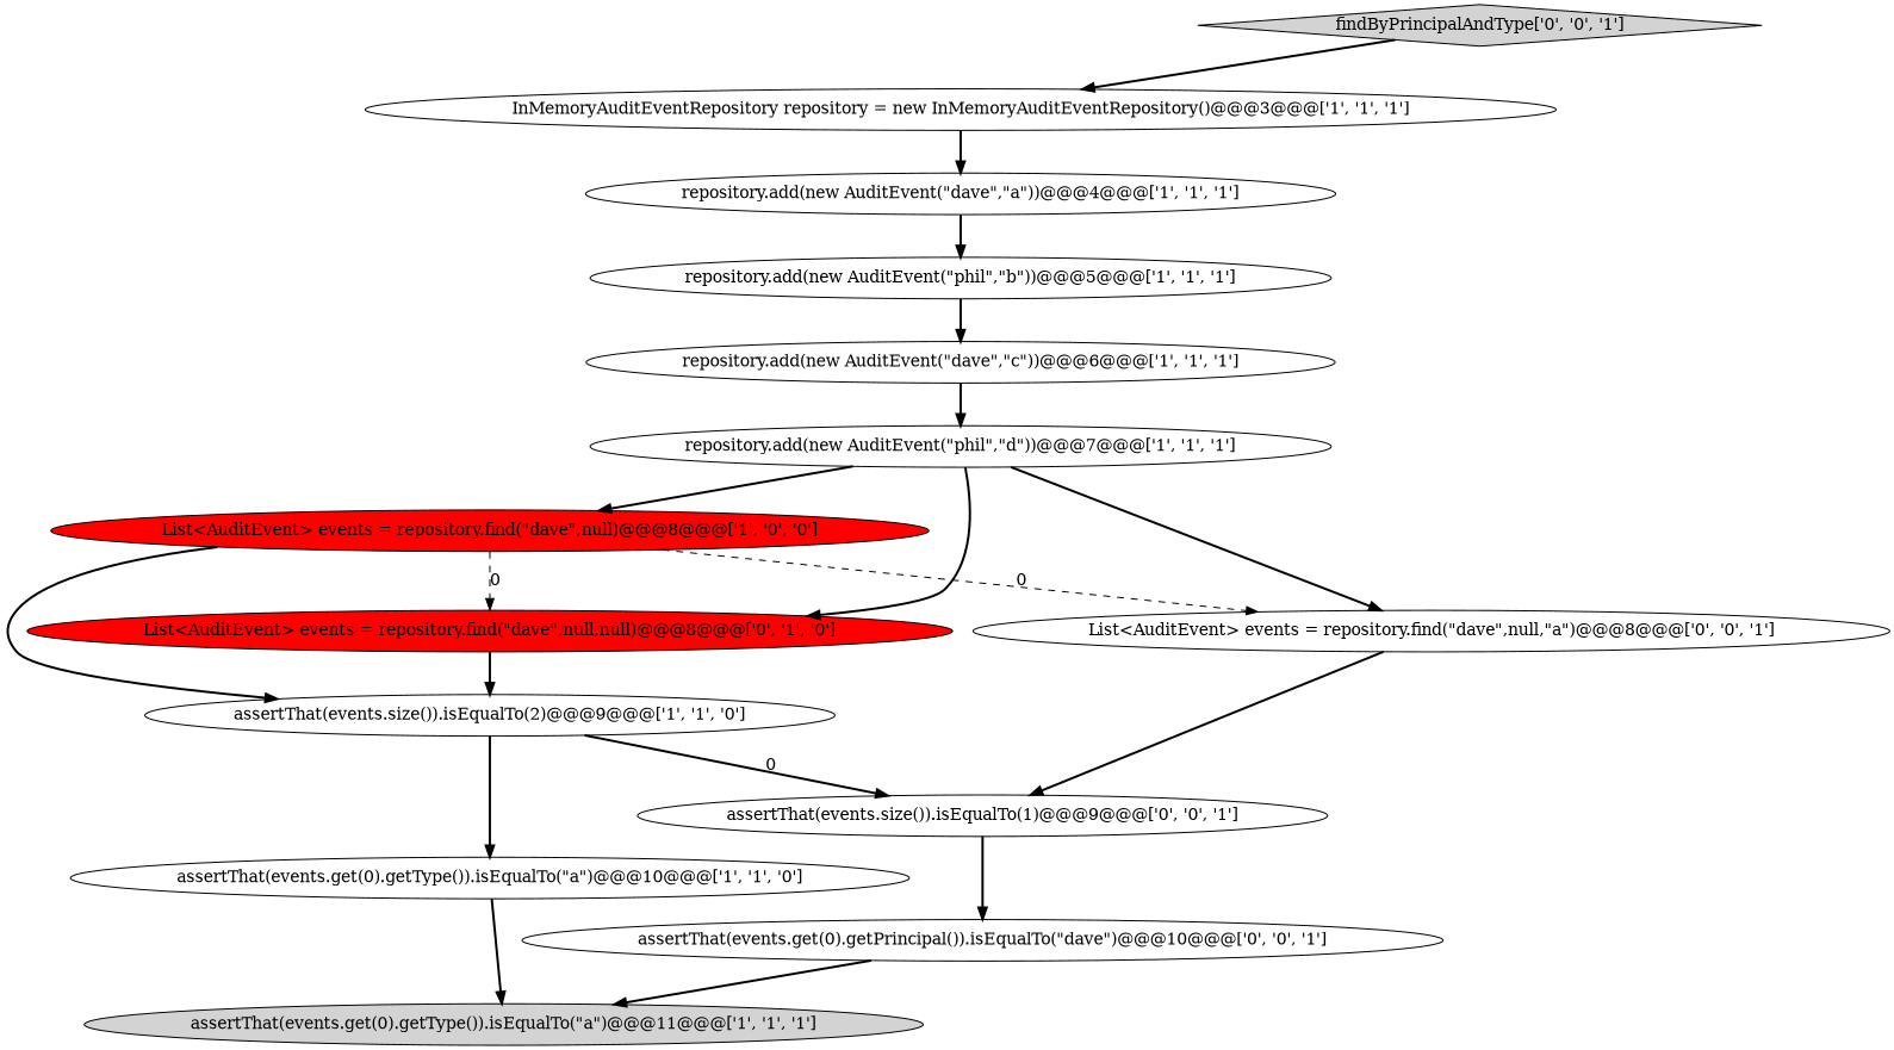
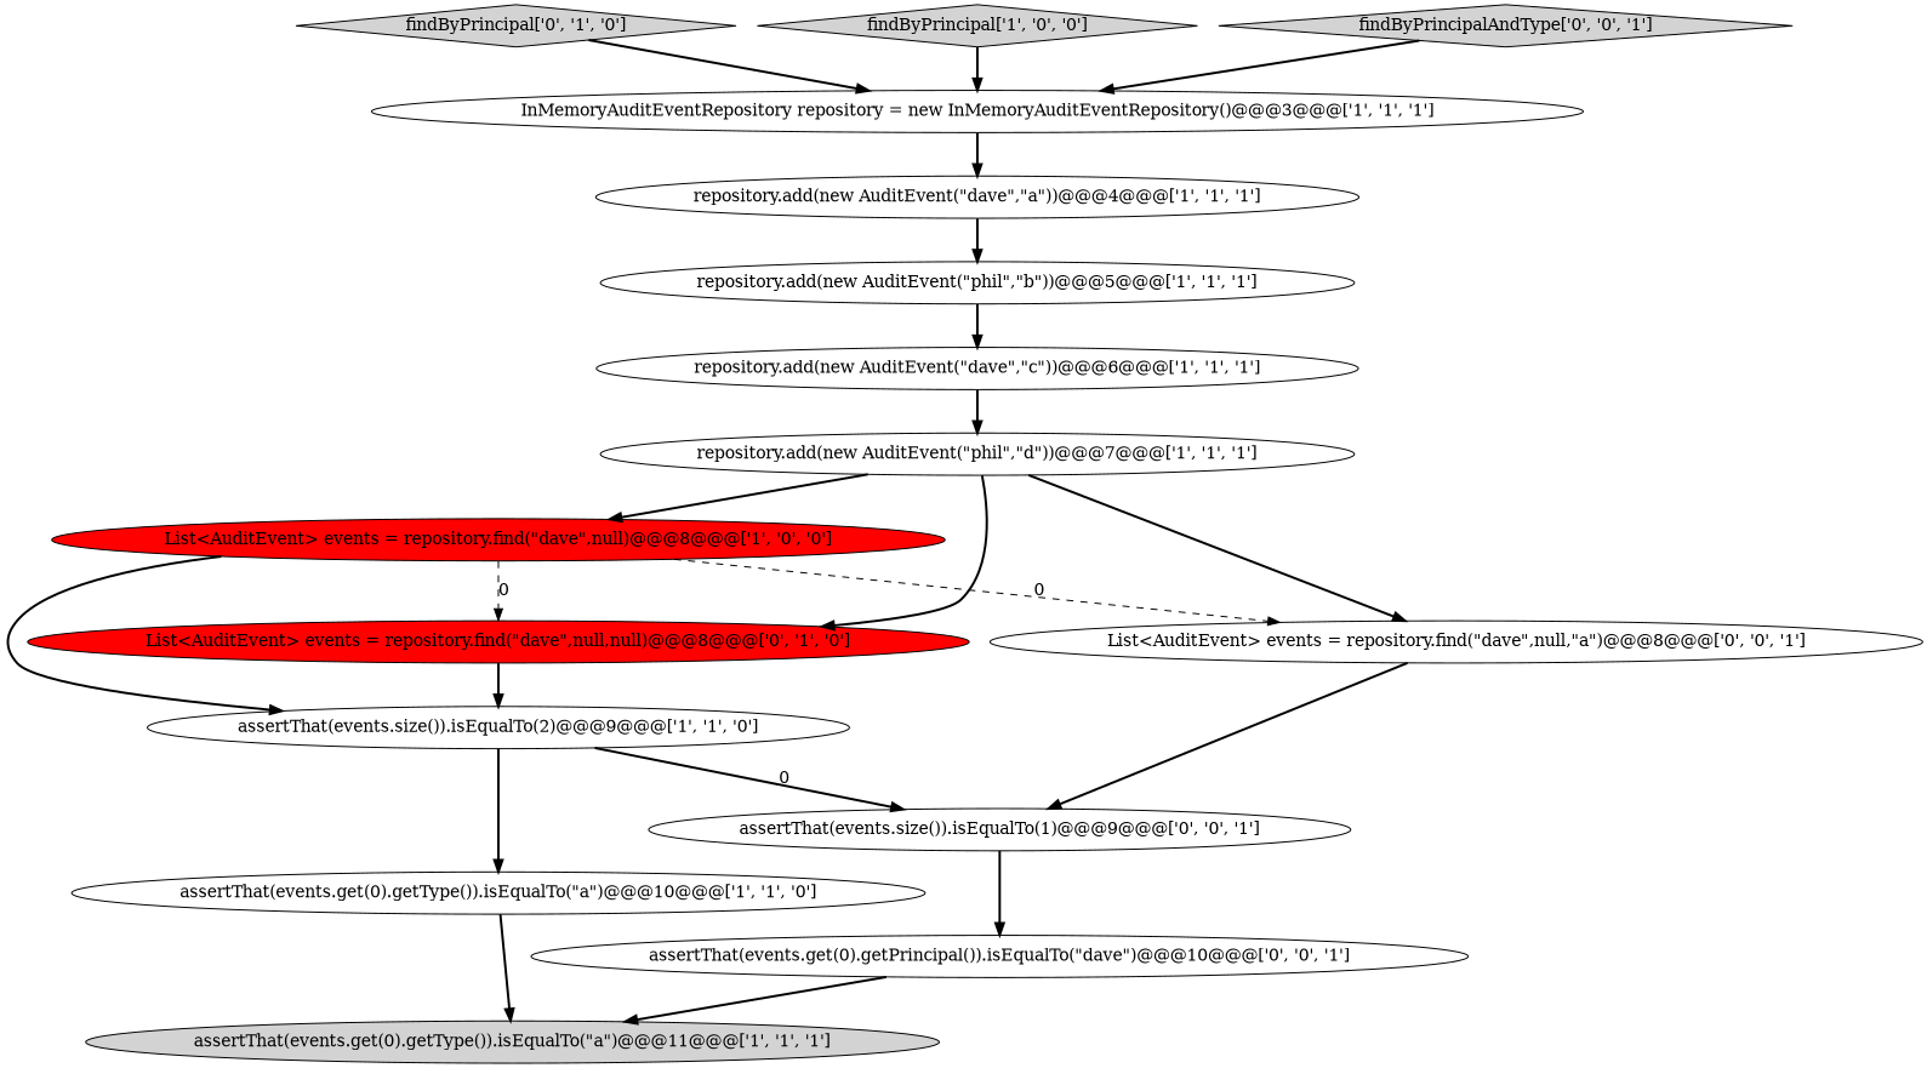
  digraph {
    node [fillcolor=white shape=ellipse style=filled]
    edge [style=bold]
    n1 [fillcolor=red label="List<AuditEvent> events = repository.find(\"dave\",null)@@@8@@@['1', '0', '0']"]
    n2 [fillcolor=red label="List<AuditEvent> events = repository.find(\"dave\",null,null)@@@8@@@['0', '1', '0']"]
    n3 [label="assertThat(events.size()).isEqualTo(2)@@@9@@@['1', '1', '0']"]
    n4 [label="List<AuditEvent> events = repository.find(\"dave\",null,\"a\")@@@8@@@['0', '0', '1']"]
    n5 [label="assertThat(events.get(0).getType()).isEqualTo(\"a\")@@@10@@@['1', '1', '0']"]
    n6 [label="assertThat(events.size()).isEqualTo(1)@@@9@@@['0', '0', '1']"]
+   n7 [fillcolor=lightgray label="findByPrincipal['0', '1', '0']" shape=diamond]
    n8 [label="InMemoryAuditEventRepository repository = new InMemoryAuditEventRepository()@@@3@@@['1', '1', '1']"]
    n9 [label="repository.add(new AuditEvent(\"dave\",\"a\"))@@@4@@@['1', '1', '1']"]
    n10 [fillcolor=lightgray label="assertThat(events.get(0).getType()).isEqualTo(\"a\")@@@11@@@['1', '1', '1']"]
    n11 [label="assertThat(events.get(0).getPrincipal()).isEqualTo(\"dave\")@@@10@@@['0', '0', '1']"]
    n12 [label="repository.add(new AuditEvent(\"dave\",\"c\"))@@@6@@@['1', '1', '1']"]
    n13 [label="repository.add(new AuditEvent(\"phil\",\"d\"))@@@7@@@['1', '1', '1']"]
+   n14 [fillcolor=lightgray label="findByPrincipal['1', '0', '0']" shape=diamond]
    n15 [label="repository.add(new AuditEvent(\"phil\",\"b\"))@@@5@@@['1', '1', '1']"]
    n16 [fillcolor=lightgray label="findByPrincipalAndType['0', '0', '1']" shape=diamond]
    n1 -> n2 [label=0 style=dashed]
    n1 -> n3
    n1 -> n4 [label=0 style=dashed]
    n2 -> n3
    n3 -> n5
    n3 -> n6 [label=0]
    n4 -> n6
    n5 -> n10
    n6 -> n11
+   n7 -> n8
    n8 -> n9
    n9 -> n15
    n11 -> n10
    n12 -> n13
    n13 -> n1
    n13 -> n2
    n13 -> n4
+   n14 -> n8
    n15 -> n12
    n16 -> n8
  }
